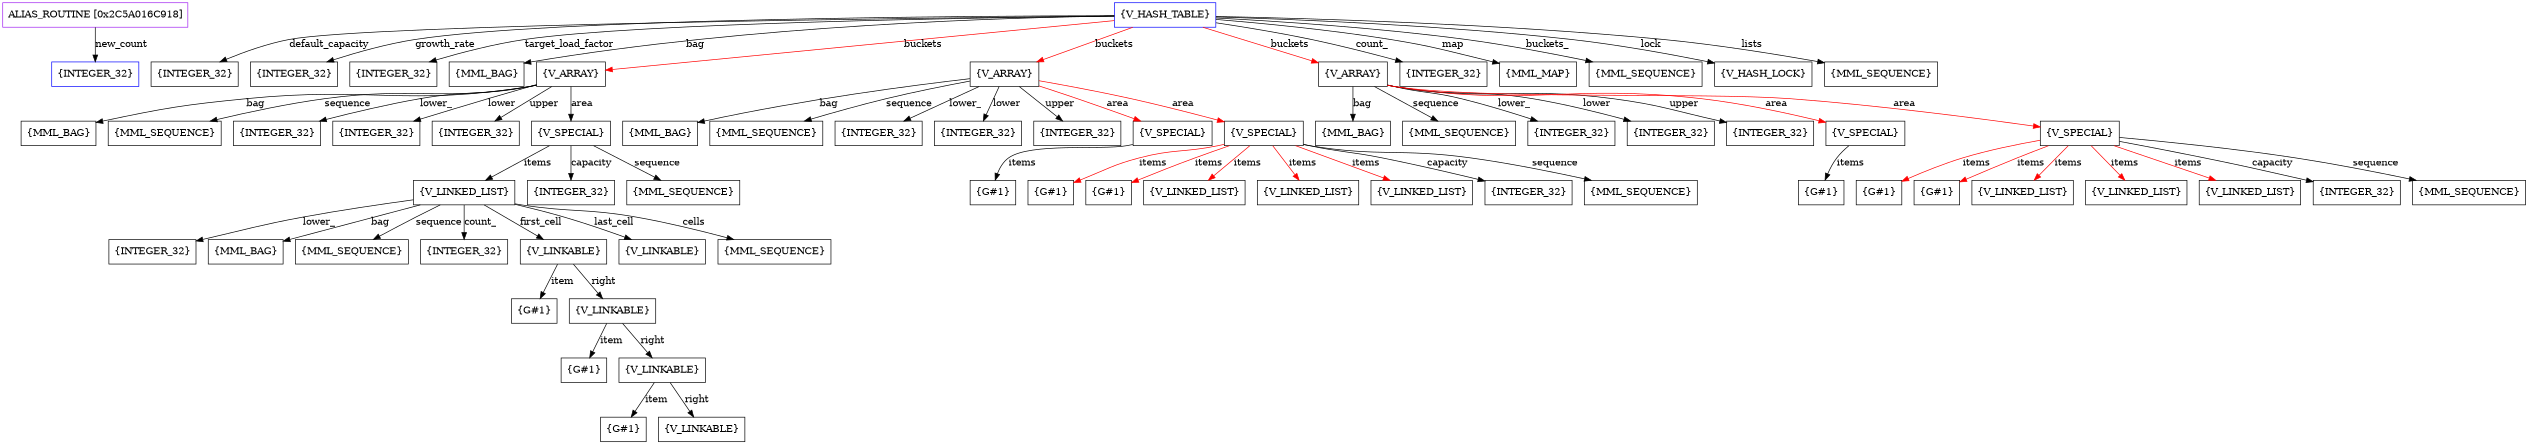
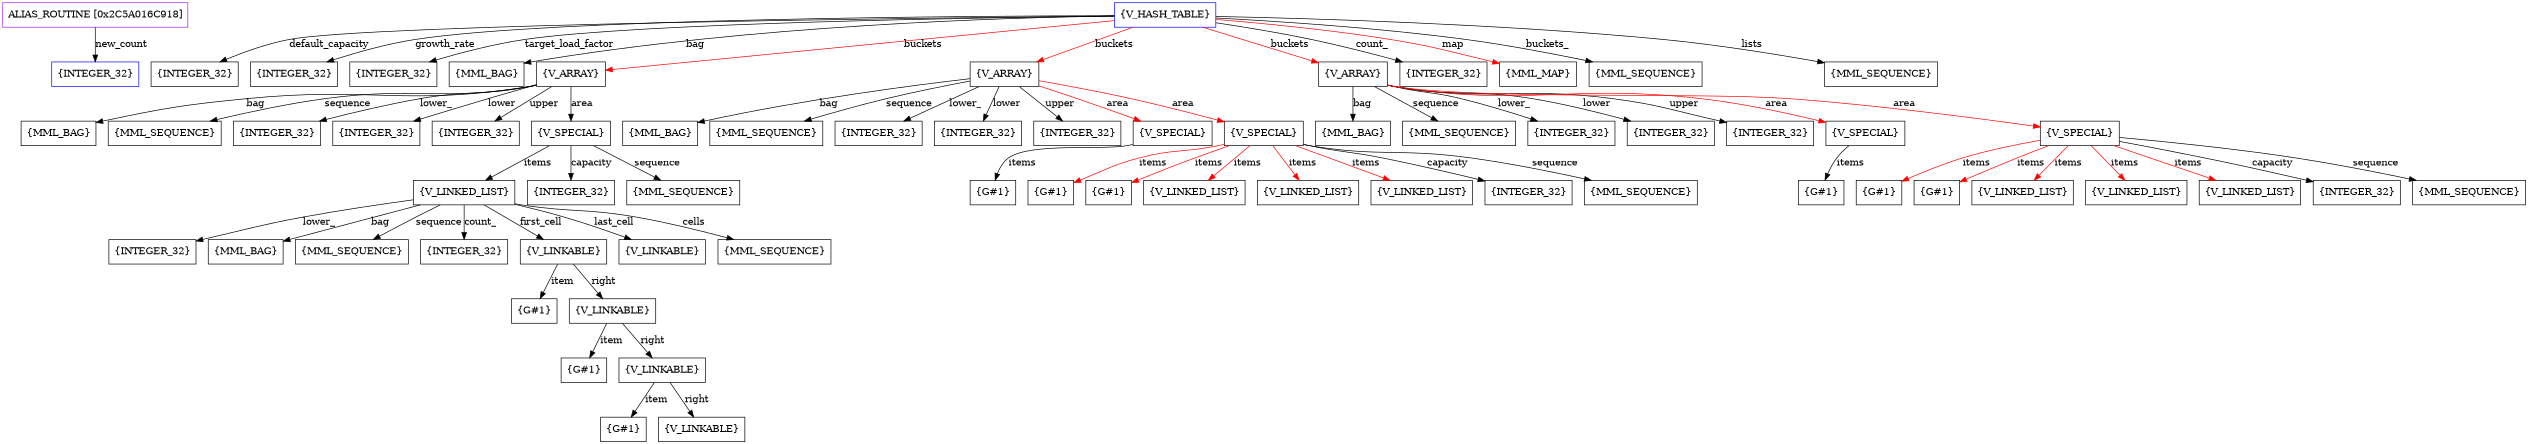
  digraph {
    node [shape=box]
    n1 [color=purple label=<ALIAS_ROUTINE [0x2C5A016C918]>]
    n2 [color=blue label=<{INTEGER_32}>]
    n3 [color=blue label=<{V_HASH_TABLE}>]
    n4 [label=<{INTEGER_32}>]
    n5 [label=<{INTEGER_32}>]
    n6 [label=<{INTEGER_32}>]
    n7 [label=<{MML_BAG}>]
    n8 [label=<{V_ARRAY}>]
    n9 [label=<{V_ARRAY}>]
    n10 [label=<{V_ARRAY}>]
    n11 [label=<{INTEGER_32}>]
    n12 [label=<{MML_MAP}>]
    n13 [label=<{MML_SEQUENCE}>]
-   n14 [label=<{V_HASH_LOCK}>]
    n15 [label=<{MML_SEQUENCE}>]
    n16 [label=<{MML_BAG}>]
    n17 [label=<{MML_SEQUENCE}>]
    n18 [label=<{INTEGER_32}>]
    n19 [label=<{INTEGER_32}>]
    n20 [label=<{INTEGER_32}>]
    n21 [label=<{V_SPECIAL}>]
    n22 [label=<{MML_BAG}>]
    n23 [label=<{MML_SEQUENCE}>]
    n24 [label=<{INTEGER_32}>]
    n25 [label=<{INTEGER_32}>]
    n26 [label=<{INTEGER_32}>]
    n27 [label=<{V_SPECIAL}>]
    n28 [label=<{V_SPECIAL}>]
    n29 [label=<{MML_BAG}>]
    n30 [label=<{MML_SEQUENCE}>]
    n31 [label=<{INTEGER_32}>]
    n32 [label=<{INTEGER_32}>]
    n33 [label=<{INTEGER_32}>]
    n34 [label=<{V_SPECIAL}>]
    n35 [label=<{V_SPECIAL}>]
    n36 [label=<{V_LINKED_LIST}>]
    n37 [label=<{INTEGER_32}>]
    n38 [label=<{MML_SEQUENCE}>]
    n39 [label=<{INTEGER_32}>]
    n40 [label=<{MML_BAG}>]
    n41 [label=<{MML_SEQUENCE}>]
    n42 [label=<{INTEGER_32}>]
    n43 [label=<{V_LINKABLE}>]
    n44 [label=<{V_LINKABLE}>]
    n45 [label=<{MML_SEQUENCE}>]
    n46 [label=<{G#1}>]
    n47 [label=<{V_LINKABLE}>]
    n48 [label=<{G#1}>]
    n49 [label=<{V_LINKABLE}>]
    n50 [label=<{G#1}>]
    n51 [label=<{V_LINKABLE}>]
    n52 [label=<{G#1}>]
    n53 [label=<{G#1}>]
    n54 [label=<{G#1}>]
    n55 [label=<{V_LINKED_LIST}>]
    n56 [label=<{V_LINKED_LIST}>]
    n57 [label=<{V_LINKED_LIST}>]
    n58 [label=<{INTEGER_32}>]
    n59 [label=<{MML_SEQUENCE}>]
    n60 [label=<{G#1}>]
    n61 [label=<{G#1}>]
    n62 [label=<{G#1}>]
    n63 [label=<{V_LINKED_LIST}>]
    n64 [label=<{V_LINKED_LIST}>]
    n65 [label=<{V_LINKED_LIST}>]
    n66 [label=<{INTEGER_32}>]
    n67 [label=<{MML_SEQUENCE}>]
    n1 -> n2 [label=<new_count>]
    n3 -> n4 [label=<default_capacity>]
    n3 -> n5 [label=<growth_rate>]
    n3 -> n6 [label=<target_load_factor>]
    n3 -> n7 [label=<bag>]
    n3 -> n8 [color=red label=<buckets>]
    n3 -> n9 [color=red label=<buckets>]
    n3 -> n10 [color=red label=<buckets>]
    n3 -> n11 [label=<count_>]
-   n3 -> n12 [label=<map>]
+   n3 -> n12 [label=<map> color=red]
    n3 -> n13 [label=<buckets_>]
-   n3 -> n14 [label=<lock>]
    n3 -> n15 [label=<lists>]
    n8 -> n16 [label=<bag>]
    n8 -> n17 [label=<sequence>]
    n8 -> n18 [label=<lower_>]
    n8 -> n19 [label=<lower>]
    n8 -> n20 [label=<upper>]
    n8 -> n21 [label=<area>]
    n9 -> n22 [label=<bag>]
    n9 -> n23 [label=<sequence>]
    n9 -> n24 [label=<lower_>]
    n9 -> n25 [label=<lower>]
    n9 -> n26 [label=<upper>]
    n9 -> n27 [color=red label=<area>]
    n9 -> n28 [color=red label=<area>]
    n10 -> n29 [label=<bag>]
    n10 -> n30 [label=<sequence>]
    n10 -> n31 [label=<lower_>]
    n10 -> n32 [label=<lower>]
    n10 -> n33 [label=<upper>]
    n10 -> n34 [color=red label=<area>]
    n10 -> n35 [color=red label=<area>]
    n21 -> n36 [label=<items>]
    n21 -> n37 [label=<capacity>]
    n21 -> n38 [label=<sequence>]
    n27 -> n52 [label=<items>]
    n28 -> n53 [color=red label=<items>]
    n28 -> n54 [color=red label=<items>]
    n28 -> n55 [color=red label=<items>]
    n28 -> n56 [color=red label=<items>]
    n28 -> n57 [color=red label=<items>]
    n28 -> n58 [label=<capacity>]
    n28 -> n59 [label=<sequence>]
    n34 -> n60 [label=<items>]
    n35 -> n61 [color=red label=<items>]
    n35 -> n62 [color=red label=<items>]
    n35 -> n63 [color=red label=<items>]
    n35 -> n64 [color=red label=<items>]
    n35 -> n65 [color=red label=<items>]
    n35 -> n66 [label=<capacity>]
    n35 -> n67 [label=<sequence>]
    n36 -> n39 [label=<lower_>]
    n36 -> n40 [label=<bag>]
    n36 -> n41 [label=<sequence>]
    n36 -> n42 [label=<count_>]
    n36 -> n43 [label=<first_cell>]
    n36 -> n44 [label=<last_cell>]
    n36 -> n45 [label=<cells>]
    n43 -> n46 [label=<item>]
    n43 -> n47 [label=<right>]
    n47 -> n48 [label=<item>]
    n47 -> n49 [label=<right>]
    n49 -> n50 [label=<item>]
    n49 -> n51 [label=<right>]
  }
